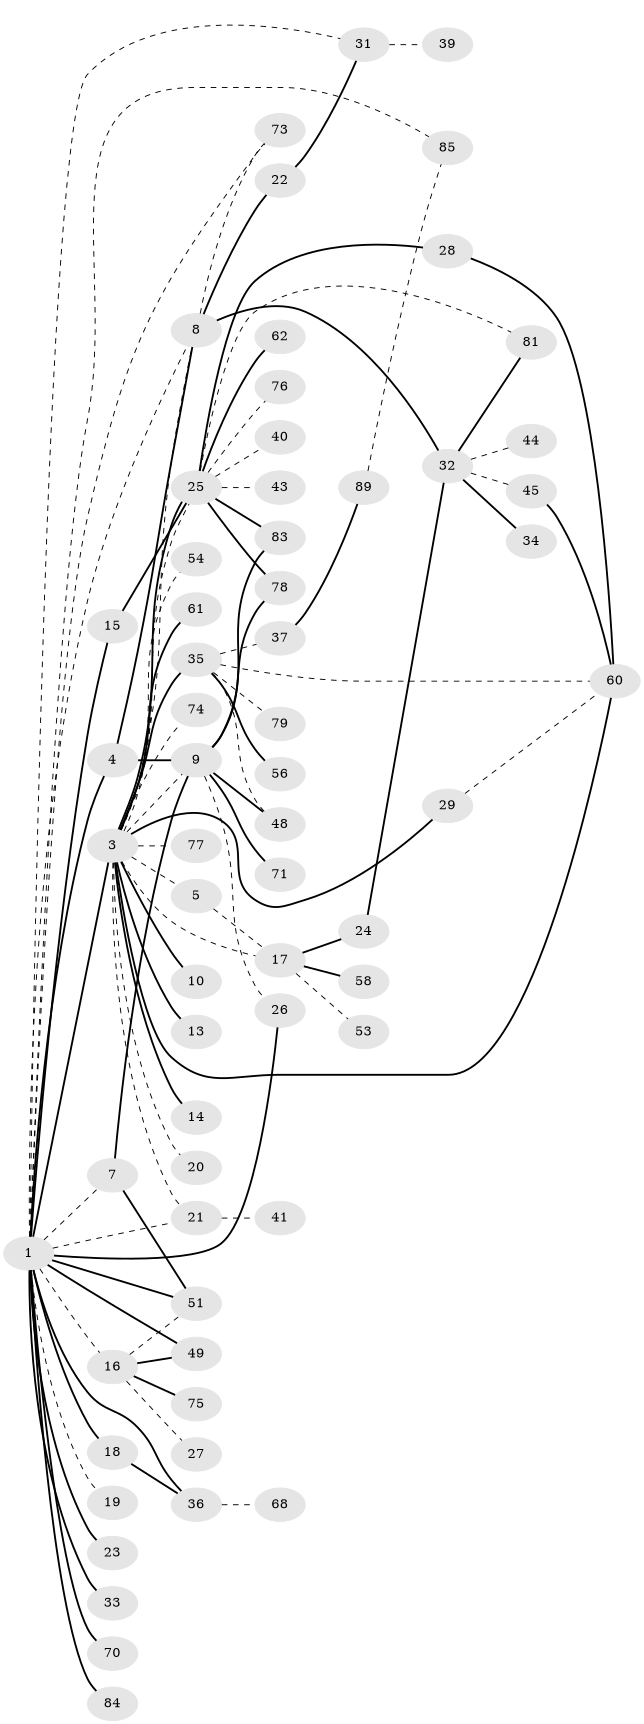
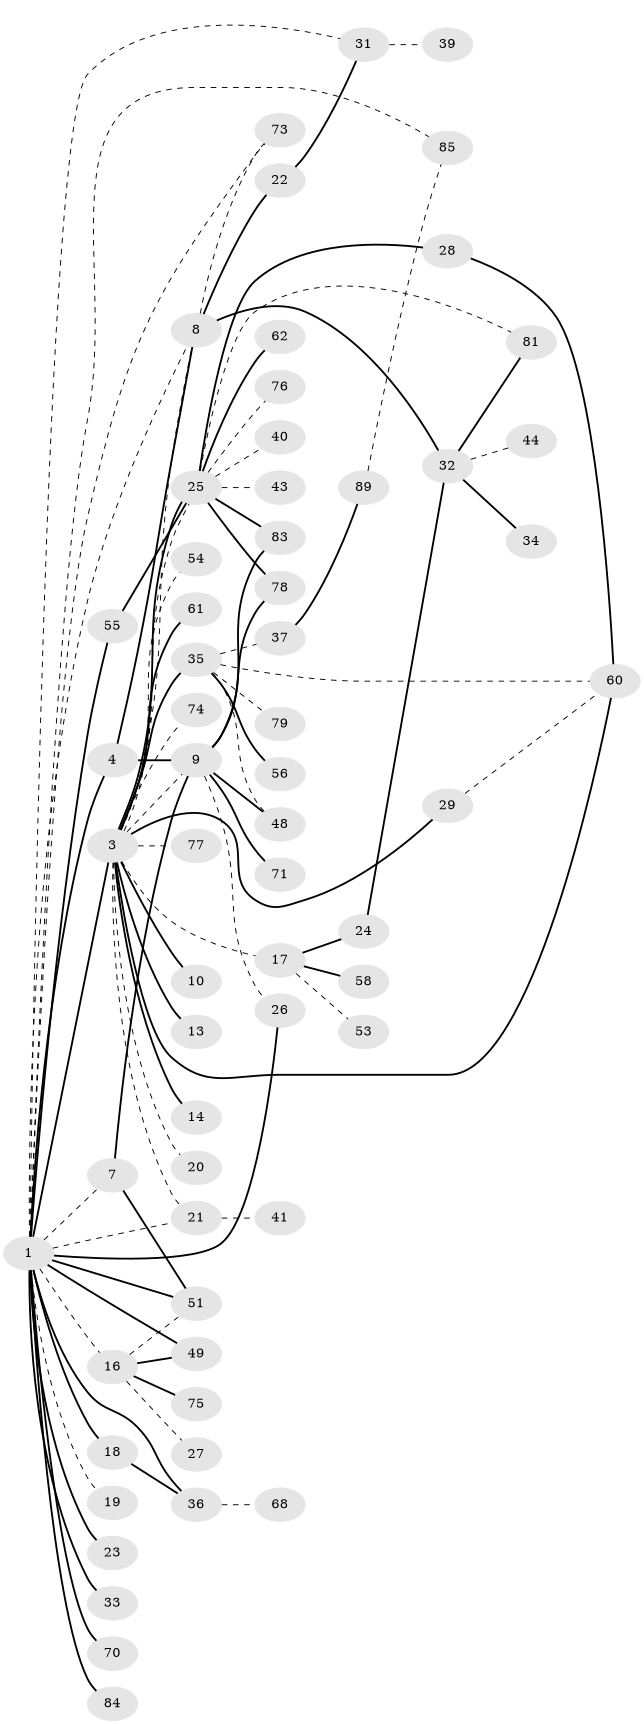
  graph {
    rankdir=LR
    node [color=gray90 style=filled]
    edge [style=bold]
    1 [super="+2"]
    3 [super="+6"]
    4 [super="+47"]
    7 [super="+11"]
    8 [super="+53"]
-   15
+   15 [label=55]
    16 [super="+57"]
    18
    19
    21
    23
    26
    31
    33
    36 [super="+72"]
    49
    51 [super="+69"]
    70
    73
    84
    85
-   5
    9 [super="+12"]
    10
    13
    14 [super="+67"]
    17 [super="+52"]
    20
    25 [super="+46"]
    29 [super="+55"]
    35 [super="+50"]
    54
    60 [super="+80"]
    61 [super="+66"]
    74
    77
    22 [super="+42"]
    32 [super="+65"]
    27
    75
    41
    39
    68
    48
    71
    78
    83
    24 [super="+30"]
    58
    n50 [label=53]
    28
    40
    43
    62
    76
    81
    37
    56
    79
    34 [super="+38"]
    44 [super="+82"]
-   45 [super="+64"]
    n63 [label=89]
    1 -- 3 [weight=2]
    1 -- 4
    1 -- 7 [style=dashed]
    1 -- 8 [style=dashed]
    1 -- 15
    1 -- 16 [style=dashed]
    1 -- 18
    1 -- 19 [style=dashed]
    1 -- 21 [style=dashed]
    1 -- 23
    1 -- 26
    1 -- 31 [style=dashed]
    1 -- 33
    1 -- 36
    1 -- 49
    1 -- 51
    1 -- 70
    1 -- 73 [style=dashed]
    1 -- 84
    1 -- 85 [style=dashed]
    3 -- 8 [style=dashed]
    3 -- 21 [style=dashed]
-   3 -- 5 [style=dashed]
    3 -- 9 [style=dashed]
    3 -- 10
    3 -- 13
    3 -- 14
    3 -- 17 [style=dashed]
    3 -- 20 [style=dashed]
    3 -- 25 [style=dashed]
    3 -- 25
    3 -- 29
    3 -- 35
    3 -- 54 [style=dashed]
    3 -- 60
    3 -- 61 [weight=2]
    3 -- 74 [style=dashed]
    3 -- 77 [style=dashed]
    4 -- 8
    4 -- 9
    7 -- 51
    7 -- 9
    8 -- 73 [style=dashed]
    8 -- 22
    8 -- 32
    15 -- 25
    16 -- 49
    16 -- 51 [style=dashed]
    16 -- 27 [style=dashed]
    16 -- 75
    18 -- 36
    21 -- 41 [style=dashed]
    31 -- 39 [style=dashed]
    36 -- 68 [style=dashed]
-   5 -- 17 [style=dashed]
    9 -- 26 [style=dashed]
    9 -- 48
    9 -- 71
    9 -- 78
    9 -- 83
    17 -- 24
    17 -- 58
    17 -- n50 [style=dashed]
    25 -- 78
    25 -- 83
    25 -- 28
    25 -- 40 [style=dashed]
    25 -- 43 [style=dashed]
    25 -- 62
    25 -- 76 [style=dashed]
    25 -- 81 [style=dashed]
    29 -- 60 [style=dashed]
    35 -- 60 [style=dashed]
    35 -- 48 [style=dashed]
    35 -- 37 [style=dashed]
    35 -- 56
    35 -- 79 [style=dashed]
    22 -- 31
    32 -- 81
    32 -- 34
    32 -- 44 [style=dashed]
-   32 -- 45 [style=dashed]
    24 -- 32
    28 -- 60
    37 -- n63
-   45 -- 60
    n63 -- 85 [style=dashed]
  }
